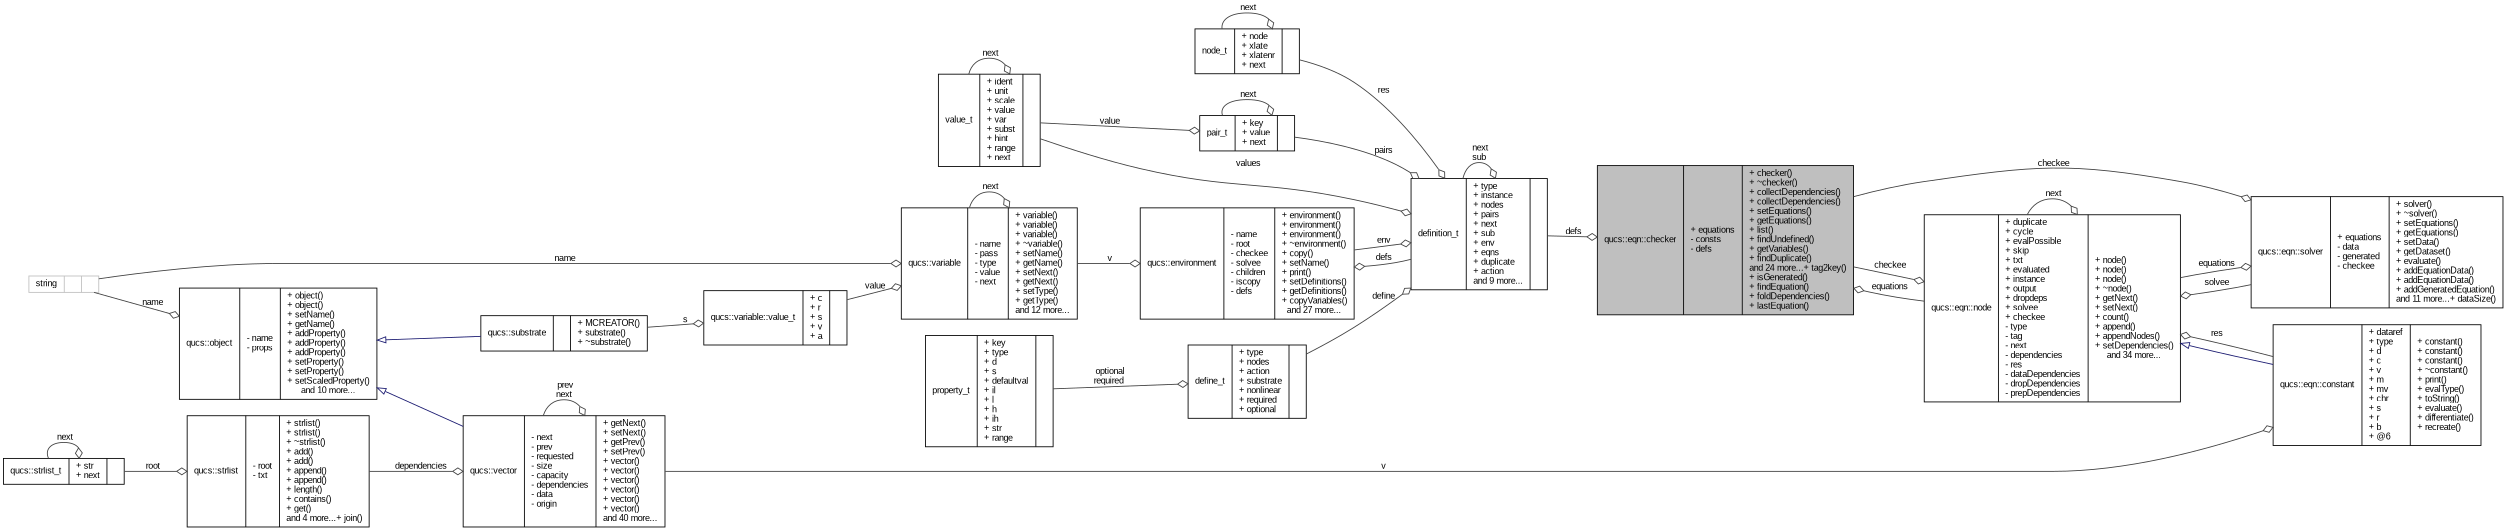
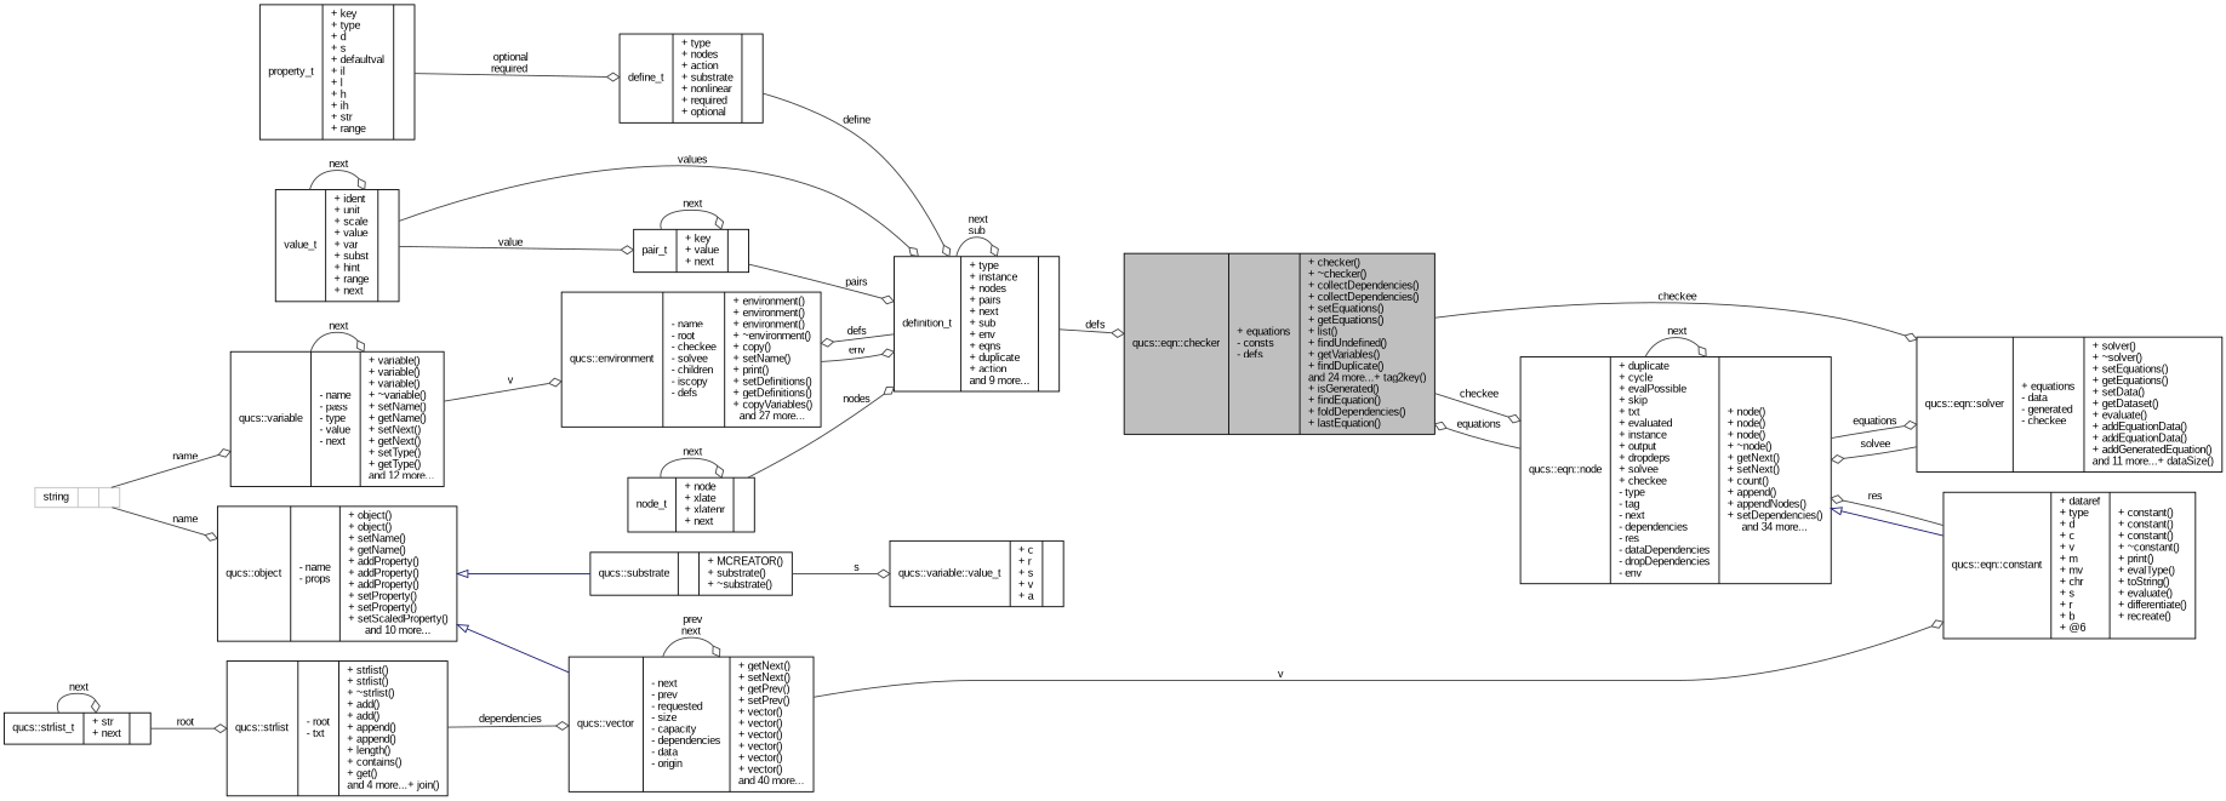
  digraph {
    fontname="Liberation Sans"
    rankdir=LR
    node [color=black fillcolor=white fontname="Liberation Sans" fontsize=10 shape=record style=filled]
    edge [arrowhead=odiamond color=grey25 fontname="Liberation Sans" fontsize=10 labelfontname=Helvetica labelfontsize=10 style=solid]
    n1 [fillcolor=grey75 fontcolor=black height=0.2 label="{qucs::eqn::checker\n|+ equations\l- consts\l- defs\l|+ checker()\l+ ~checker()\l+ collectDependencies()\l+ collectDependencies()\l+ setEquations()\l+ getEquations()\l+ list()\l+ findUndefined()\l+ getVariables()\l+ findDuplicate()\land 24 more...+ tag2key()\l+ isGenerated()\l+ findEquation()\l+ foldDependencies()\l+ lastEquation()\l}" width=0.4]
-   n2 [height=0.2 label="{qucs::eqn::node\n|+ duplicate\l+ cycle\l+ evalPossible\l+ skip\l+ txt\l+ evaluated\l+ instance\l+ output\l+ dropdeps\l+ solvee\l+ checkee\l- type\l- tag\l- next\l- dependencies\l- res\l- dataDependencies\l- dropDependencies\l- prepDependencies\l|+ node()\l+ node()\l+ node()\l+ ~node()\l+ getNext()\l+ setNext()\l+ count()\l+ append()\l+ appendNodes()\l+ setDependencies()\land 34 more...}" width=0.4]
+   n2 [height=0.2 label="{qucs::eqn::node\n|+ duplicate\l+ cycle\l+ evalPossible\l+ skip\l+ txt\l+ evaluated\l+ instance\l+ output\l+ dropdeps\l+ solvee\l+ checkee\l- type\l- tag\l- next\l- dependencies\l- res\l- dataDependencies\l- dropDependencies\l- env\l|+ node()\l+ node()\l+ node()\l+ ~node()\l+ getNext()\l+ setNext()\l+ count()\l+ append()\l+ appendNodes()\l+ setDependencies()\land 34 more...}" width=0.4]
    n3 [height=0.2 label="{qucs::eqn::solver\n|+ equations\l- data\l- generated\l- checkee\l|+ solver()\l+ ~solver()\l+ setEquations()\l+ getEquations()\l+ setData()\l+ getDataset()\l+ evaluate()\l+ addEquationData()\l+ addEquationData()\l+ addGeneratedEquation()\land 11 more...+ dataSize()\l}" width=0.4]
    n4 [height=0.2 label="{qucs::eqn::constant\n|+ dataref\l+ type\l+ d\l+ c\l+ v\l+ m\l+ mv\l+ chr\l+ s\l+ r\l+ b\l+ @6\l|+ constant()\l+ constant()\l+ constant()\l+ ~constant()\l+ print()\l+ evalType()\l+ toString()\l+ evaluate()\l+ differentiate()\l+ recreate()\l}" width=0.4]
    n5 [height=0.2 label="{definition_t\n|+ type\l+ instance\l+ nodes\l+ pairs\l+ next\l+ sub\l+ env\l+ eqns\l+ duplicate\l+ action\land 9 more...|}" width=0.4]
    n6 [height=0.2 label="{qucs::environment\n|- name\l- root\l- checkee\l- solvee\l- children\l- iscopy\l- defs\l|+ environment()\l+ environment()\l+ environment()\l+ ~environment()\l+ copy()\l+ setName()\l+ print()\l+ setDefinitions()\l+ getDefinitions()\l+ copyVariables()\land 27 more...}" width=0.4]
    n7 [color=grey75 height=0.2 label="{string\n||}" width=0.4]
    n8 [height=0.2 label="{qucs::variable\n|- name\l- pass\l- type\l- value\l- next\l|+ variable()\l+ variable()\l+ variable()\l+ ~variable()\l+ setName()\l+ getName()\l+ setNext()\l+ getNext()\l+ setType()\l+ getType()\land 12 more...}" width=0.4]
    n9 [height=0.2 label="{qucs::object\n|- name\l- props\l|+ object()\l+ object()\l+ setName()\l+ getName()\l+ addProperty()\l+ addProperty()\l+ addProperty()\l+ setProperty()\l+ setProperty()\l+ setScaledProperty()\land 10 more...}" width=0.4]
    n10 [height=0.2 label="{qucs::substrate\n||+ MCREATOR()\l+ substrate()\l+ ~substrate()\l}" width=0.4]
    n11 [height=0.2 label="{qucs::vector\n|- next\l- prev\l- requested\l- size\l- capacity\l- dependencies\l- data\l- origin\l|+ getNext()\l+ setNext()\l+ getPrev()\l+ setPrev()\l+ vector()\l+ vector()\l+ vector()\l+ vector()\l+ vector()\l+ vector()\land 40 more...}" width=0.4]
    n12 [height=0.2 label="{qucs::variable::value_t\n|+ c\l+ r\l+ s\l+ v\l+ a\l|}" width=0.4]
    n13 [height=0.2 label="{node_t\n|+ node\l+ xlate\l+ xlatenr\l+ next\l|}" width=0.4]
    n14 [height=0.2 label="{value_t\n|+ ident\l+ unit\l+ scale\l+ value\l+ var\l+ subst\l+ hint\l+ range\l+ next\l|}" width=0.4]
    n15 [height=0.2 label="{pair_t\n|+ key\l+ value\l+ next\l|}" width=0.4]
    n16 [height=0.2 label="{define_t\n|+ type\l+ nodes\l+ action\l+ substrate\l+ nonlinear\l+ required\l+ optional\l|}" width=0.4]
    n17 [height=0.2 label="{property_t\n|+ key\l+ type\l+ d\l+ s\l+ defaultval\l+ il\l+ l\l+ h\l+ ih\l+ str\l+ range\l|}" width=0.4]
    n18 [height=0.2 label="{qucs::strlist\n|- root\l- txt\l|+ strlist()\l+ strlist()\l+ ~strlist()\l+ add()\l+ add()\l+ append()\l+ append()\l+ length()\l+ contains()\l+ get()\land 4 more...+ join()\l}" width=0.4]
    n19 [height=0.2 label="{qucs::strlist_t\n|+ str\l+ next\l|}" width=0.4]
    n1 -> n2 [label=" checkee"]
    n1 -> n3 [label=" checkee"]
    n2 -> n1 [label=" equations"]
    n2 -> n2 [label=" next"]
    n2 -> n3 [label=" equations"]
    n2 -> n4 [arrowtail=onormal color=midnightblue dir=back arrowhead=""]
    n3 -> n2 [label=" solvee"]
    n4 -> n2 [label=" res"]
    n5 -> n1 [label=" defs"]
    n5 -> n5 [label=" next\nsub"]
    n5 -> n6 [label=" defs"]
    n6 -> n5 [label=" env"]
    n7 -> n8 [label=" name"]
    n7 -> n9 [label=" name"]
    n8 -> n6 [label=" v"]
    n8 -> n8 [label=" next"]
    n9 -> n10 [arrowtail=onormal color=midnightblue dir=back arrowhead=""]
    n9 -> n11 [arrowtail=onormal color=midnightblue dir=back arrowhead=""]
    n10 -> n12 [label=" s"]
    n11 -> n4 [label=" v"]
    n11 -> n11 [label=" prev\nnext"]
-   n12 -> n8 [label=" value"]
-   n13 -> n5 [label=" res"]
+   n13 -> n5 [label=" nodes"]
    n13 -> n13 [label=" next"]
    n14 -> n5 [label=" values"]
    n14 -> n14 [label=" next"]
    n14 -> n15 [label=" value"]
    n15 -> n5 [label=" pairs"]
    n15 -> n15 [label=" next"]
    n16 -> n5 [label=" define"]
    n17 -> n16 [label=" optional\nrequired"]
    n18 -> n11 [label=" dependencies"]
    n19 -> n18 [label=" root"]
    n19 -> n19 [label=" next"]
  }
